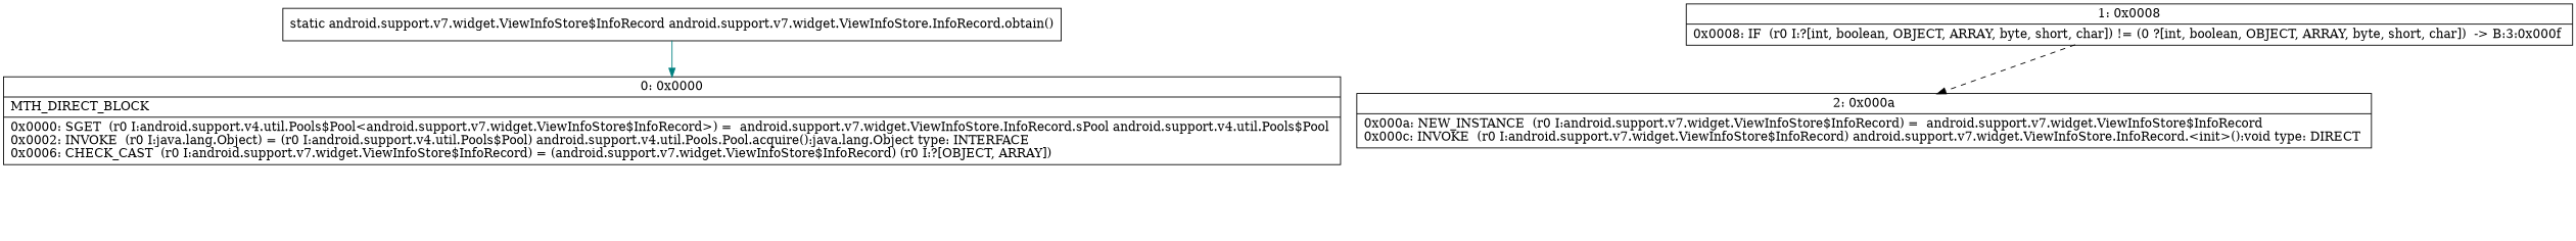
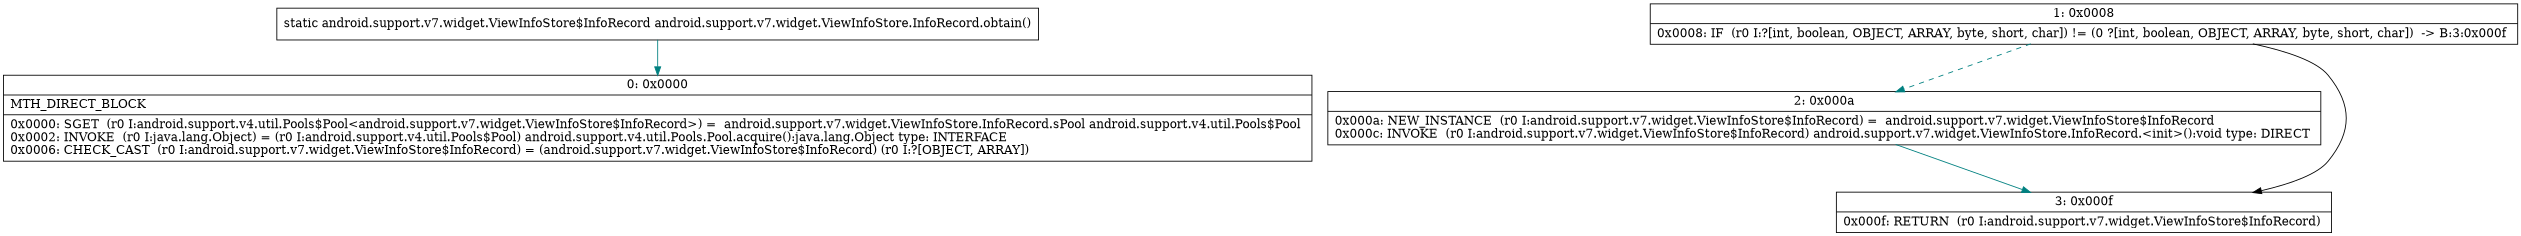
  digraph {
    node [shape=record]
    edge [color=black]
    n1 [label="{0\:\ 0x0000|MTH_DIRECT_BLOCK\l|0x0000: SGET  (r0 I:android.support.v4.util.Pools$Pool\<android.support.v7.widget.ViewInfoStore$InfoRecord\>) =  android.support.v7.widget.ViewInfoStore.InfoRecord.sPool android.support.v4.util.Pools$Pool \l0x0002: INVOKE  (r0 I:java.lang.Object) = (r0 I:android.support.v4.util.Pools$Pool) android.support.v4.util.Pools.Pool.acquire():java.lang.Object type: INTERFACE \l0x0006: CHECK_CAST  (r0 I:android.support.v7.widget.ViewInfoStore$InfoRecord) = (android.support.v7.widget.ViewInfoStore$InfoRecord) (r0 I:?[OBJECT, ARRAY]) \l}"]
    n2 [label="{1\:\ 0x0008|0x0008: IF  (r0 I:?[int, boolean, OBJECT, ARRAY, byte, short, char]) != (0 ?[int, boolean, OBJECT, ARRAY, byte, short, char])  \-\> B:3:0x000f \l}"]
    n3 [label="{2\:\ 0x000a|0x000a: NEW_INSTANCE  (r0 I:android.support.v7.widget.ViewInfoStore$InfoRecord) =  android.support.v7.widget.ViewInfoStore$InfoRecord \l0x000c: INVOKE  (r0 I:android.support.v7.widget.ViewInfoStore$InfoRecord) android.support.v7.widget.ViewInfoStore.InfoRecord.\<init\>():void type: DIRECT \l}"]
+   n4 [label="{3\:\ 0x000f|0x000f: RETURN  (r0 I:android.support.v7.widget.ViewInfoStore$InfoRecord) \l}"]
    n5 [label="{static android.support.v7.widget.ViewInfoStore$InfoRecord android.support.v7.widget.ViewInfoStore.InfoRecord.obtain() }"]
-   n2 -> n3 [style=dashed]
+   n2 -> n3 [color=teal style=dashed]
+   n2 -> n4
+   n3 -> n4 [color=teal]
    n5 -> n1 [color=teal]
  }
